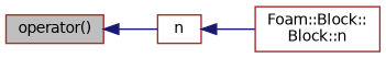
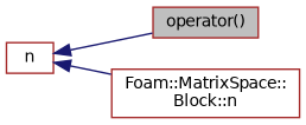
  digraph {
    rankdir=LR
    node [color=brown fontname=Helvetica fontsize=10 shape=record]
    edge [color=midnightblue dir=back fontname=Helvetica fontsize=10 labelfontname=Helvetica labelfontsize=10 style=solid]
    n1 [fillcolor=grey75 fontcolor=black height=0.2 label="operator()" style=filled width=0.4]
    n2 [height=0.2 label=n width=0.4]
-   n3 [height=0.2 label="Foam::Block::\lBlock::n" width=0.4]
-   n1 -> n2
+   n3 [height=0.2 label="Foam::MatrixSpace::\lBlock::n" width=0.4]
+   n2 -> n1
    n2 -> n3
  }
